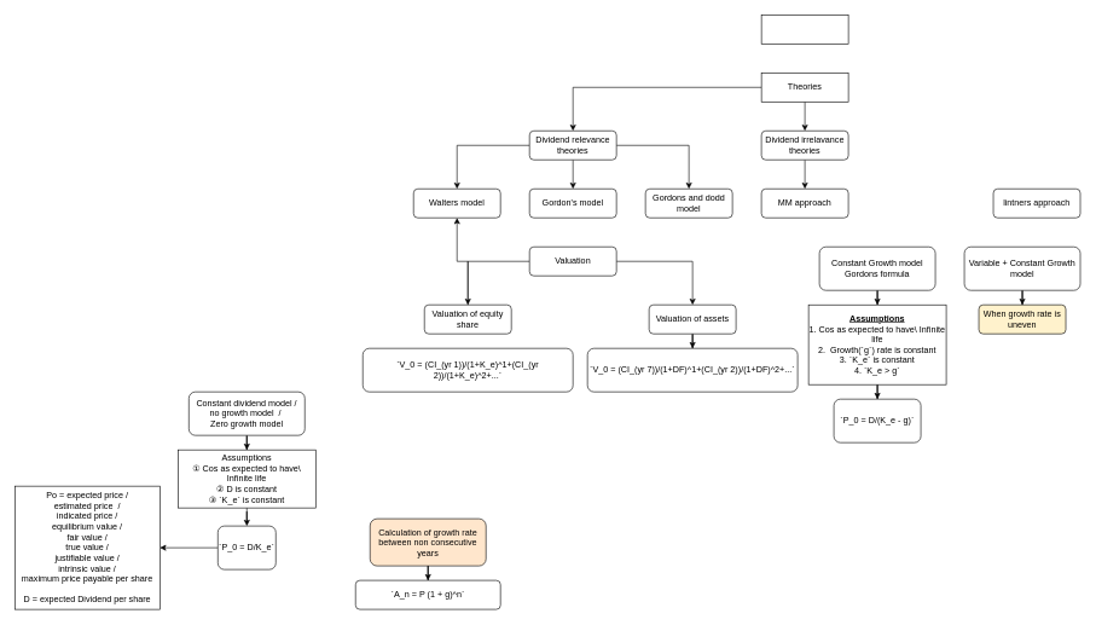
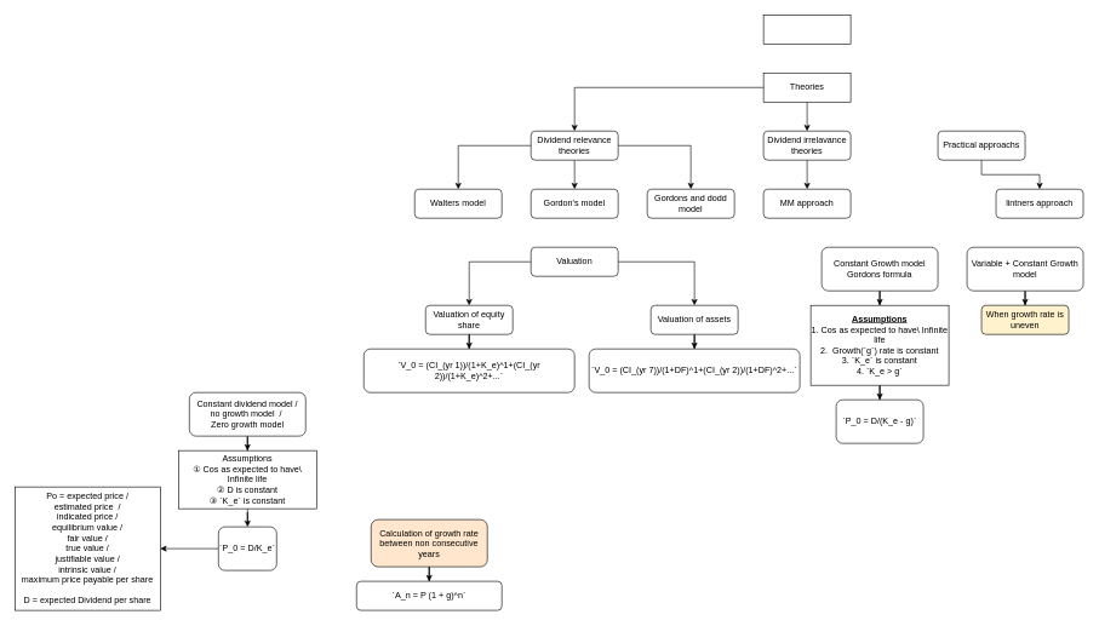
  <mxCell id="0" />
  <mxCell id="1" parent="0" />
  <mxCell id="2" style="edgeStyle=orthogonalEdgeStyle;rounded=0;orthogonalLoop=1;jettySize=auto;html=1;" edge="1" parent="1" source="4" target="10"><mxGeometry relative="1" as="geometry" /></mxCell>
  <mxCell id="3" style="edgeStyle=orthogonalEdgeStyle;rounded=0;orthogonalLoop=1;jettySize=auto;html=1;" edge="1" parent="1" source="4" target="8"><mxGeometry relative="1" as="geometry" /></mxCell>
  <mxCell id="4" value="Theories" style="rounded=0;whiteSpace=wrap;html=1;" vertex="1" parent="1"><mxGeometry x="1050" y="100" width="120" height="40" as="geometry" /></mxCell>
  <mxCell id="5" style="edgeStyle=orthogonalEdgeStyle;rounded=0;orthogonalLoop=1;jettySize=auto;html=1;" edge="1" parent="1" source="8" target="14"><mxGeometry relative="1" as="geometry" /></mxCell>
  <mxCell id="6" style="edgeStyle=orthogonalEdgeStyle;rounded=0;orthogonalLoop=1;jettySize=auto;html=1;" edge="1" parent="1" source="8" target="15"><mxGeometry relative="1" as="geometry" /></mxCell>
  <mxCell id="7" style="edgeStyle=orthogonalEdgeStyle;rounded=0;orthogonalLoop=1;jettySize=auto;html=1;" edge="1" parent="1" source="8" target="13"><mxGeometry relative="1" as="geometry" /></mxCell>
  <mxCell id="8" value="Dividend relevance theories" style="rounded=1;whiteSpace=wrap;html=1;" vertex="1" parent="1"><mxGeometry x="730" y="180" width="120" height="40" as="geometry" /></mxCell>
  <mxCell id="9" style="edgeStyle=orthogonalEdgeStyle;rounded=0;orthogonalLoop=1;jettySize=auto;html=1;" edge="1" parent="1" source="10" target="16"><mxGeometry relative="1" as="geometry" /></mxCell>
  <mxCell id="10" value="Dividend irrelavance theories" style="rounded=1;whiteSpace=wrap;html=1;" vertex="1" parent="1"><mxGeometry x="1050" y="180" width="120" height="40" as="geometry" /></mxCell>
+ <mxCell id="11" style="edgeStyle=orthogonalEdgeStyle;rounded=0;orthogonalLoop=1;jettySize=auto;html=1;" edge="1" parent="1" source="12" target="17"><mxGeometry relative="1" as="geometry" /></mxCell>
+ <mxCell id="12" value="Practical approachs" style="rounded=1;whiteSpace=wrap;html=1;" vertex="1" parent="1"><mxGeometry x="1290" y="180" width="120" height="40" as="geometry" /></mxCell>
  <mxCell id="13" value="Gordons and dodd model" style="rounded=1;whiteSpace=wrap;html=1;" vertex="1" parent="1"><mxGeometry x="890" y="260" width="120" height="40" as="geometry" /></mxCell>
  <mxCell id="14" value="Gordon's model" style="rounded=1;whiteSpace=wrap;html=1;" vertex="1" parent="1"><mxGeometry x="730" y="260" width="120" height="40" as="geometry" /></mxCell>
  <mxCell id="15" value="Walters model" style="rounded=1;whiteSpace=wrap;html=1;" vertex="1" parent="1"><mxGeometry x="570" y="260" width="120" height="40" as="geometry" /></mxCell>
  <mxCell id="16" value="MM approach" style="rounded=1;whiteSpace=wrap;html=1;" vertex="1" parent="1"><mxGeometry x="1050" y="260" width="120" height="40" as="geometry" /></mxCell>
  <mxCell id="17" value="lintners approach" style="rounded=1;whiteSpace=wrap;html=1;" vertex="1" parent="1"><mxGeometry x="1370" y="260" width="120" height="40" as="geometry" /></mxCell>
  <mxCell id="18" value="" style="rounded=0;whiteSpace=wrap;html=1;" vertex="1" parent="1"><mxGeometry x="1050" width="120" height="40" as="geometry" y="20" /></mxCell>
  <mxCell id="19" style="edgeStyle=orthogonalEdgeStyle;rounded=0;orthogonalLoop=1;jettySize=auto;html=1;" edge="1" parent="1" source="20" target="21"><mxGeometry relative="1" as="geometry" /></mxCell>
  <mxCell id="20" value="Valuation of assets" style="rounded=1;whiteSpace=wrap;html=1;" vertex="1" parent="1"><mxGeometry x="895" y="420" width="120" height="40" as="geometry" /></mxCell>
  <mxCell id="21" value="`V_0 = (CI_(yr 7))/(1+DF)^1+(CI_(yr 2))/(1+DF)^2+...`" style="rounded=1;whiteSpace=wrap;html=1;" vertex="1" parent="1"><mxGeometry x="810" y="480" width="290" height="60" as="geometry" /></mxCell>
  <mxCell id="22" style="edgeStyle=orthogonalEdgeStyle;rounded=0;orthogonalLoop=1;jettySize=auto;html=1;" edge="1" parent="1" source="24" target="20"><mxGeometry relative="1" as="geometry" /></mxCell>
  <mxCell id="23" style="edgeStyle=orthogonalEdgeStyle;rounded=0;orthogonalLoop=1;jettySize=auto;html=1;" edge="1" parent="1" source="24" target="25"><mxGeometry relative="1" as="geometry" /></mxCell>
  <mxCell id="24" value="Valuation" style="rounded=1;whiteSpace=wrap;html=1;" vertex="1" parent="1"><mxGeometry x="730" y="340" width="120" height="40" as="geometry" /></mxCell>
  <mxCell id="25" value="Valuation of equity share" style="rounded=1;whiteSpace=wrap;html=1;" vertex="1" parent="1"><mxGeometry x="585" y="420" width="120" height="40" as="geometry" /></mxCell>
- <mxCell id="26" style="edgeStyle=orthogonalEdgeStyle;rounded=0;orthogonalLoop=1;jettySize=auto;html=1;" edge="1" source="25" target="15" parent="1"><mxGeometry relative="1" as="geometry" /></mxCell>
+ <mxCell id="26" style="edgeStyle=orthogonalEdgeStyle;rounded=0;orthogonalLoop=1;jettySize=auto;html=1;" edge="1" source="25" target="27" parent="1"><mxGeometry relative="1" as="geometry" /></mxCell>
  <mxCell id="27" value="`V_0 = (CI_(yr 1))/(1+K_e)^1+(CI_(yr 2))/(1+K_e)^2+...`" style="rounded=1;whiteSpace=wrap;html=1;" vertex="1" parent="1"><mxGeometry x="500" y="480" width="290" height="60" as="geometry" /></mxCell>
  <mxCell id="28" style="edgeStyle=orthogonalEdgeStyle;rounded=0;orthogonalLoop=1;jettySize=auto;html=1;" edge="1" parent="1" source="29" target="34"><mxGeometry relative="1" as="geometry" /></mxCell>
  <mxCell id="29" value="&lt;div&gt;Constant dividend model / &lt;br&gt;&lt;/div&gt;&lt;div&gt;no growth model&lt;span style=&quot;white-space: pre&quot;&gt;  / &lt;/span&gt;&lt;/div&gt;&lt;div&gt;&lt;span style=&quot;white-space: pre&quot;&gt;Zero growth model&lt;/span&gt;&lt;/div&gt;" style="rounded=1;whiteSpace=wrap;html=1;" vertex="1" parent="1"><mxGeometry x="260" y="540" width="160" height="60" as="geometry" /></mxCell>
  <mxCell id="30" style="edgeStyle=orthogonalEdgeStyle;rounded=0;orthogonalLoop=1;jettySize=auto;html=1;" edge="1" parent="1" source="31" target="32"><mxGeometry relative="1" as="geometry" /></mxCell>
  <mxCell id="31" value="`P_0 = D/K_e`" style="rounded=1;whiteSpace=wrap;html=1;" vertex="1" parent="1"><mxGeometry x="300" y="725" width="80" height="60" as="geometry" /></mxCell>
  <mxCell id="32" value="&lt;div&gt;Po = expected price / &lt;br&gt;&lt;/div&gt;&lt;div&gt;estimated price&amp;nbsp; / &lt;br&gt;&lt;/div&gt;&lt;div&gt;indicated price / &lt;br&gt;&lt;/div&gt;&lt;div&gt;equilibrium value /&lt;/div&gt;&lt;div&gt; fair value /&lt;/div&gt;&lt;div&gt; true value /&lt;/div&gt;&lt;div&gt; justifiable value /&lt;/div&gt;&lt;div&gt; intrinsic value /&lt;/div&gt;&lt;div&gt; maximum price payable per share&lt;/div&gt;&lt;br&gt;D = expected Dividend per share" style="rounded=0;whiteSpace=wrap;html=1;" vertex="1" parent="1"><mxGeometry x="20" y="670" width="200" height="170" as="geometry" /></mxCell>
  <mxCell id="33" style="edgeStyle=orthogonalEdgeStyle;rounded=0;orthogonalLoop=1;jettySize=auto;html=1;" edge="1" parent="1" source="34" target="31"><mxGeometry relative="1" as="geometry" /></mxCell>
  <mxCell id="34" value="Assumptions&lt;br&gt;&lt;div&gt;① Cos as expected to have\ Infinite life&lt;/div&gt;② D is constant&lt;br&gt;③ `K_e` is constant" style="rounded=0;whiteSpace=wrap;html=1;" vertex="1" parent="1"><mxGeometry x="245" y="620" width="190" height="80" as="geometry" /></mxCell>
  <mxCell id="35" style="edgeStyle=orthogonalEdgeStyle;rounded=0;orthogonalLoop=1;jettySize=auto;html=1;" edge="1" parent="1" source="36" target="38"><mxGeometry relative="1" as="geometry" /></mxCell>
  <mxCell id="36" value="&lt;div&gt;Constant Growth model&lt;/div&gt;&lt;div&gt;Gordons formula&lt;br&gt;&lt;/div&gt;" style="rounded=1;whiteSpace=wrap;html=1;" vertex="1" parent="1"><mxGeometry x="1130" y="340" width="160" height="60" as="geometry" /></mxCell>
  <mxCell id="37" style="edgeStyle=orthogonalEdgeStyle;rounded=0;orthogonalLoop=1;jettySize=auto;html=1;" edge="1" parent="1" source="38" target="39"><mxGeometry relative="1" as="geometry" /></mxCell>
  <mxCell id="38" value="&lt;u&gt;&lt;b&gt;Assumptions&lt;/b&gt;&lt;/u&gt;&lt;br&gt;&lt;div&gt;1. Cos as expected to have\ Infinite life&lt;/div&gt;2.&amp;nbsp; Growth(`g`) rate is constant&lt;br&gt;&lt;div&gt;3. `K_e` is constant&lt;/div&gt;&lt;div&gt;4. `K_e &amp;gt; g`&lt;br&gt;&lt;/div&gt;" style="rounded=0;whiteSpace=wrap;html=1;" vertex="1" parent="1"><mxGeometry x="1115" y="420" width="190" height="110" as="geometry" /></mxCell>
  <mxCell id="39" value="`P_0 = D/(K_e - g)`" style="rounded=1;whiteSpace=wrap;html=1;" vertex="1" parent="1"><mxGeometry x="1150" y="550" width="120" height="60" as="geometry" /></mxCell>
  <mxCell id="40" style="edgeStyle=orthogonalEdgeStyle;rounded=0;orthogonalLoop=1;jettySize=auto;html=1;" edge="1" parent="1" source="41" target="42"><mxGeometry relative="1" as="geometry" /></mxCell>
  <mxCell id="41" value="Calculation of growth rate between non consecutive years" style="rounded=1;whiteSpace=wrap;html=1;fillColor=#ffe6cc;" vertex="1" parent="1"><mxGeometry x="510" y="715" width="160" height="65" as="geometry" /></mxCell>
  <mxCell id="42" value="`A_n = P (1 + g)^n`" style="rounded=1;whiteSpace=wrap;html=1;" vertex="1" parent="1"><mxGeometry x="490" y="800" width="200" height="40" as="geometry" /></mxCell>
  <mxCell id="43" style="edgeStyle=orthogonalEdgeStyle;rounded=0;orthogonalLoop=1;jettySize=auto;html=1;entryX=0.5;entryY=0;entryDx=0;entryDy=0;" edge="1" parent="1" source="44" target="45"><mxGeometry relative="1" as="geometry" /></mxCell>
  <mxCell id="44" value="&lt;div&gt;Variable + Constant Growth model&lt;/div&gt;" style="rounded=1;whiteSpace=wrap;html=1;" vertex="1" parent="1"><mxGeometry x="1330" y="340" width="160" height="60" as="geometry" /></mxCell>
  <mxCell id="45" value="When growth rate is uneven" style="rounded=1;whiteSpace=wrap;html=1;fillColor=#fff2cc;" vertex="1" parent="1"><mxGeometry x="1350" y="420" width="120" height="40" as="geometry" /></mxCell>
